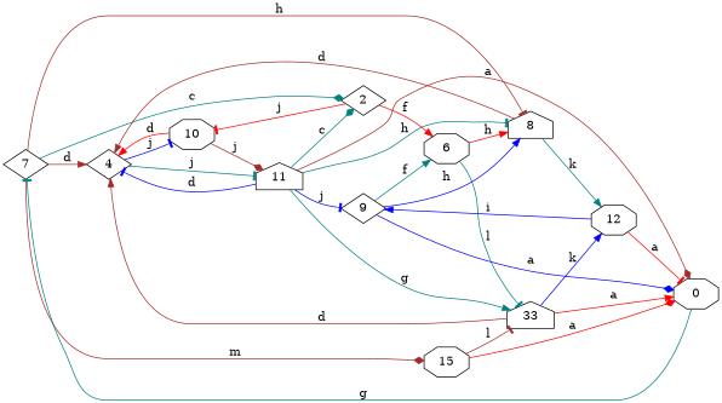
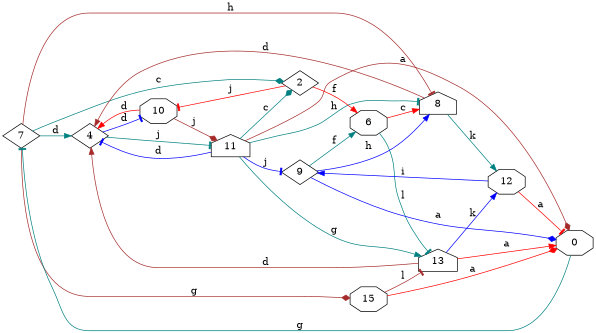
  strict digraph {
    rankdir=LR
    node [shape=octagon]
    edge [arrowhead=normal color=teal]
    7 [shape=diamond]
    0
    4 [shape=diamond]
    10
    11 [shape=house]
    2 [shape=diamond]
    8 [shape=house]
    15
    6
-   13 [shape=house label=33]
+   13 [shape=house]
    9 [shape=diamond]
    12
-   7 -> 4 [color=brown label=d]
+   7 -> 4 [label=d]
    7 -> 2 [arrowhead=diamond label=c]
    7 -> 8 [arrowhead=tee color=brown label=h]
-   7 -> 15 [arrowhead=diamond color=brown label=m]
+   7 -> 15 [arrowhead=diamond color=brown label=g]
    0 -> 7 [arrowhead=tee label=g]
-   4 -> 10 [arrowhead=tee color=blue label=j]
+   4 -> 10 [arrowhead=tee color=blue label=d]
    4 -> 11 [arrowhead=tee label=j]
    10 -> 4 [color=red label=d]
    10 -> 11 [arrowhead=diamond color=brown label=j]
    11 -> 0 [arrowhead=diamond color=brown label=a]
    11 -> 4 [arrowhead=tee color=blue label=d]
    11 -> 2 [arrowhead=diamond label=c]
    11 -> 8 [arrowhead=tee label=h]
    11 -> 13 [label=g]
    11 -> 9 [arrowhead=tee color=blue label=j]
    2 -> 10 [arrowhead=tee color=red label=j]
    2 -> 6 [color=red label=f]
    8 -> 4 [color=brown label=d]
    8 -> 12 [label=k]
    15 -> 0 [arrowhead=diamond color=red label=a]
    15 -> 13 [arrowhead=tee color=brown label=l]
-   6 -> 8 [color=red label=h]
+   6 -> 8 [color=red label=c]
    6 -> 13 [arrowhead=tee label=l]
    13 -> 0 [color=red label=a]
    13 -> 4 [color=brown label=d]
    13 -> 12 [color=blue label=k]
    9 -> 0 [arrowhead=diamond color=blue label=a]
    9 -> 8 [color=blue label=h]
    9 -> 6 [label=f]
    12 -> 0 [arrowhead=tee color=red label=a]
    12 -> 9 [color=blue label=i]
  }
